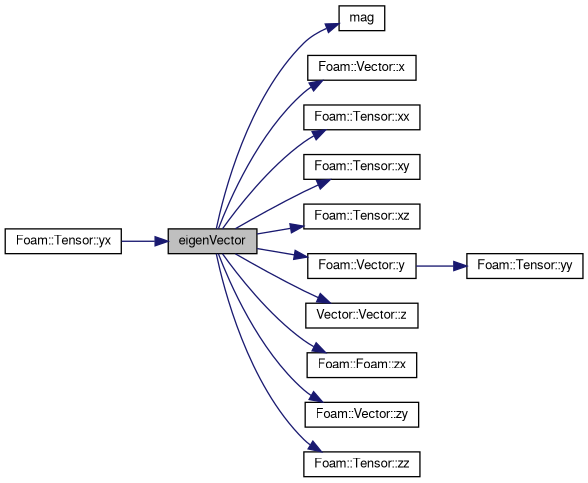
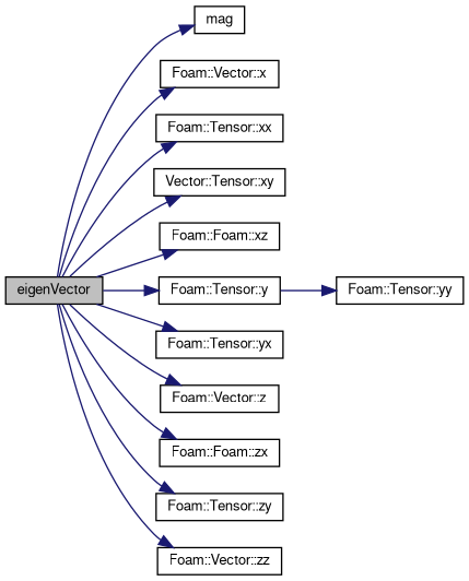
  digraph {
    rankdir=LR
    node [color=black fontname=FreeSans fontsize=10 shape=record]
    edge [color=midnightblue fontname=FreeSans fontsize=10 labelfontname=FreeSans labelfontsize=10 style=solid]
    n1 [fillcolor=grey75 fontcolor=black height=0.2 label=eigenVector style=filled width=0.4]
    n2 [height=0.2 label=mag width=0.4]
    n3 [height=0.2 label="Foam::Vector::x" width=0.4]
    n4 [height=0.2 label="Foam::Tensor::xx" width=0.4]
-   n5 [height=0.2 label="Foam::Tensor::xy" width=0.4]
-   n6 [height=0.2 label="Foam::Tensor::xz" width=0.4]
-   n7 [height=0.2 label="Foam::Vector::y" width=0.4]
+   n5 [height=0.2 label="Vector::Tensor::xy" width=0.4]
+   n6 [height=0.2 label="Foam::Foam::xz" width=0.4]
+   n7 [height=0.2 label="Foam::Tensor::y" width=0.4]
    n8 [height=0.2 label="Foam::Tensor::yx" width=0.4]
-   n9 [height=0.2 label="Vector::Vector::z" width=0.4]
+   n9 [height=0.2 label="Foam::Vector::z" width=0.4]
    n10 [height=0.2 label="Foam::Foam::zx" width=0.4]
-   n11 [height=0.2 label="Foam::Vector::zy" width=0.4]
-   n12 [height=0.2 label="Foam::Tensor::zz" width=0.4]
+   n11 [height=0.2 label="Foam::Tensor::zy" width=0.4]
+   n12 [height=0.2 label="Foam::Vector::zz" width=0.4]
    n13 [height=0.2 label="Foam::Tensor::yy" width=0.4]
    n1 -> n2
    n1 -> n3
    n1 -> n4
    n1 -> n5
    n1 -> n6
    n1 -> n7
-   n8 -> n1
+   n1 -> n8
    n1 -> n9
    n1 -> n10
    n1 -> n11
    n1 -> n12
    n7 -> n13
  }
